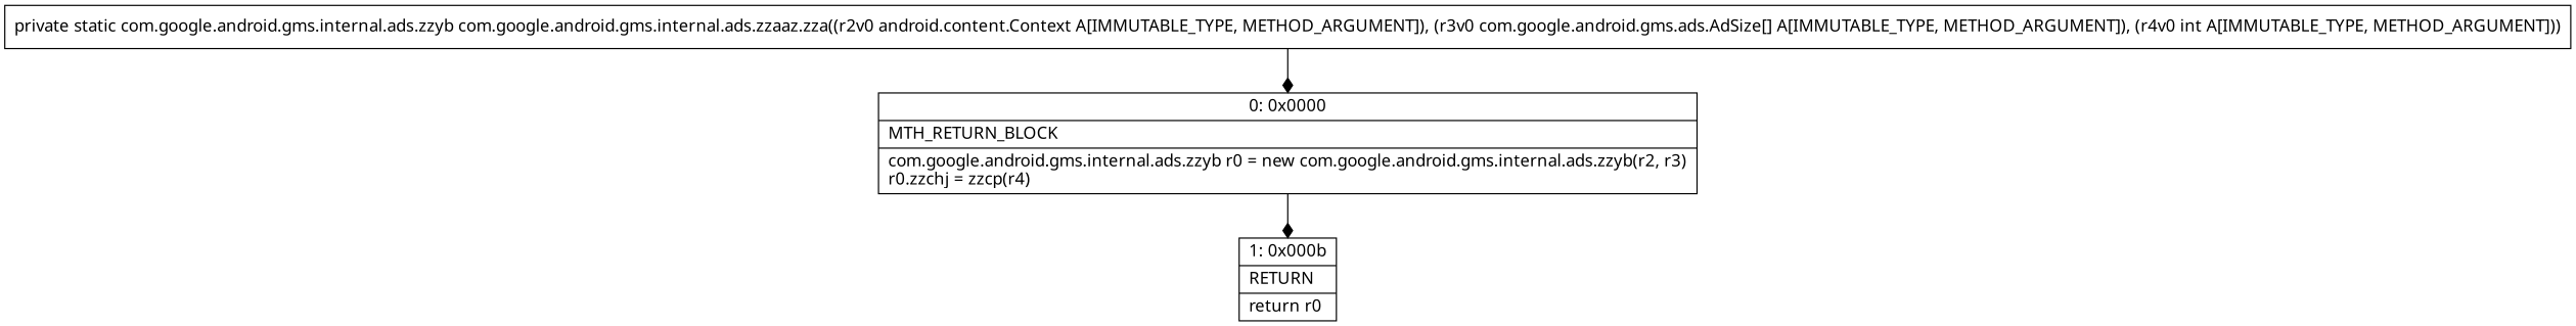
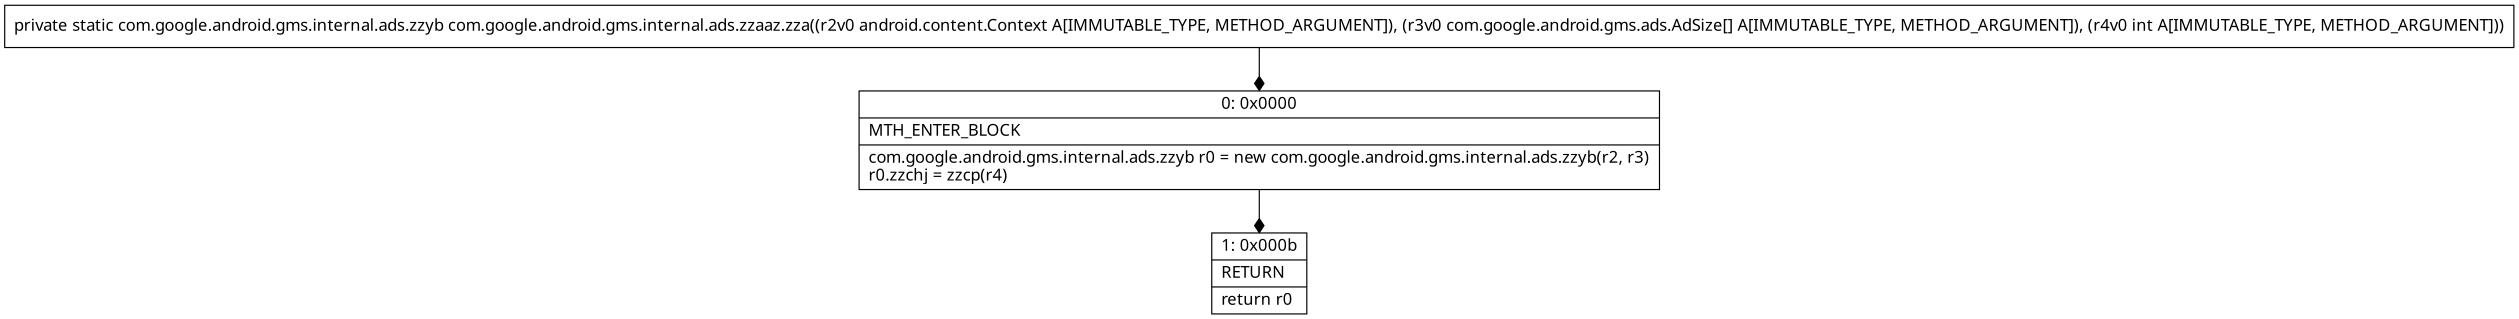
  digraph {
    fontname="Noto Sans"
    node [shape=record fontname="Noto Sans"]
    edge [arrowhead=diamond fontname="Noto Sans"]
-   n1 [label="{0\:\ 0x0000|MTH_RETURN_BLOCK\l|com.google.android.gms.internal.ads.zzyb r0 = new com.google.android.gms.internal.ads.zzyb(r2, r3)\lr0.zzchj = zzcp(r4)\l}"]
+   n1 [label="{0\:\ 0x0000|MTH_ENTER_BLOCK\l|com.google.android.gms.internal.ads.zzyb r0 = new com.google.android.gms.internal.ads.zzyb(r2, r3)\lr0.zzchj = zzcp(r4)\l}"]
    n2 [label="{1\:\ 0x000b|RETURN\l|return r0\l}"]
    n3 [label="{private static com.google.android.gms.internal.ads.zzyb com.google.android.gms.internal.ads.zzaaz.zza((r2v0 android.content.Context A[IMMUTABLE_TYPE, METHOD_ARGUMENT]), (r3v0 com.google.android.gms.ads.AdSize[] A[IMMUTABLE_TYPE, METHOD_ARGUMENT]), (r4v0 int A[IMMUTABLE_TYPE, METHOD_ARGUMENT])) }"]
    n1 -> n2
    n3 -> n1
  }
